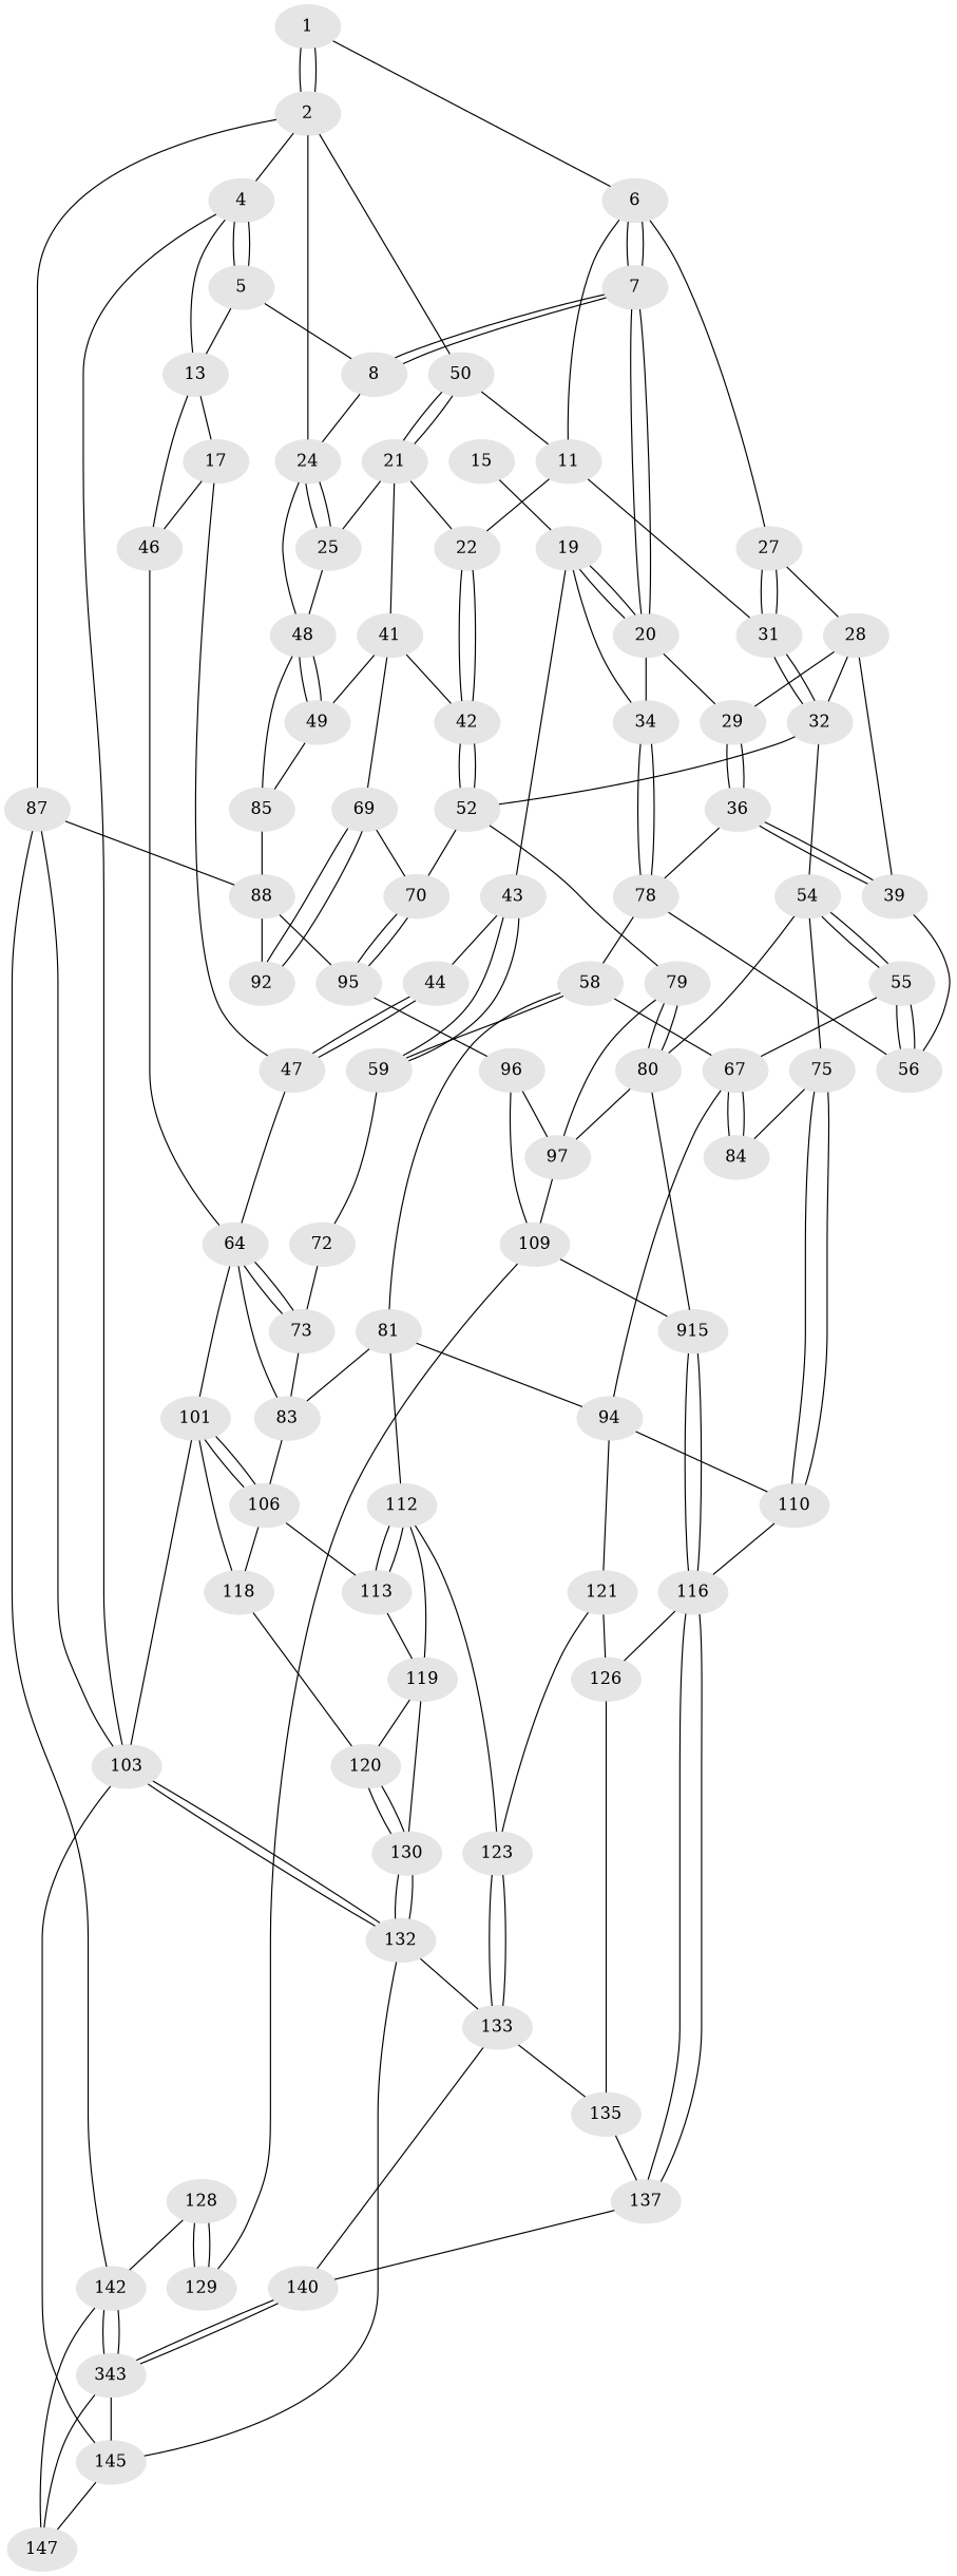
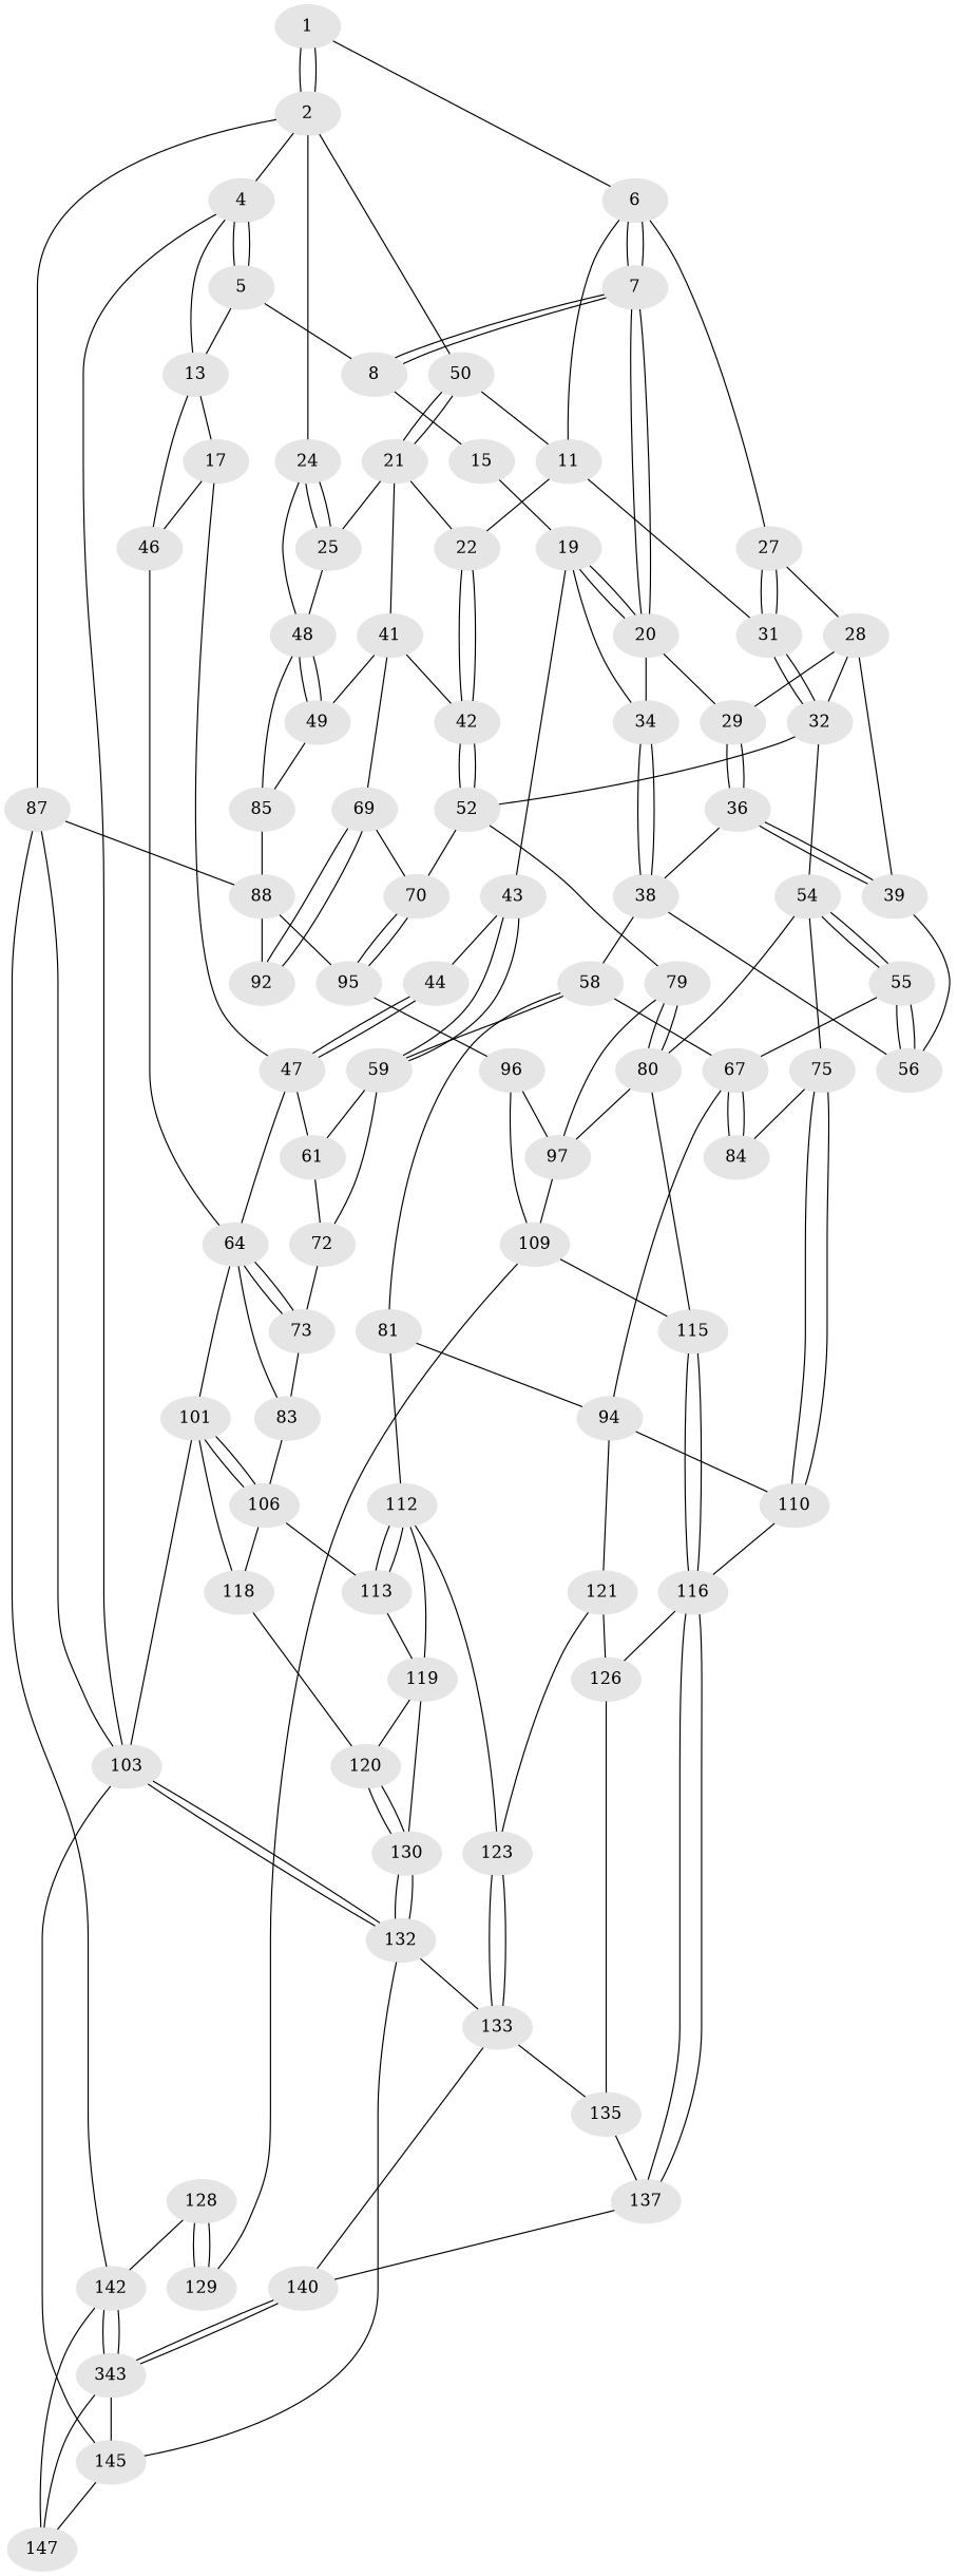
  graph {
    node [color=gray90 style=filled]
    2 [super="+3"]
    1
    6 [super="+12"]
    4
    n5 [label=50]
    24
    87 [super="+88"]
    7
    11 [super="+23"]
    27
    5 [super="+9"]
    13 [super="+14"]
    103 [super="+104"]
    21 [super="+26"]
    25
    48 [super="+63"]
    n17 [label=88 super="+98"]
    142 [super="+148"]
    8
    17 [super="+45"]
    46
    132 [super="+134"]
    145 [super="+146"]
    15 [super="+18"]
    20 [super="+30"]
    22
    31
    28 [super="+33"]
    34
    29
    19 [super="+35"]
    41 [super="+50"]
    42
    32 [super="+53"]
    47 [super="+62"]
    64 [super="+65"]
    43
    44
-   38 [super="+57" label=78]
+   61
+   38 [super="+57"]
    59 [super="+60"]
    36 [super="+37"]
    49 [super="+86"]
    69
    52 [super="+71"]
    85 [super="+90"]
    39 [super="+51"]
    54 [super="+74"]
    56
    70
    79
    55 [super="+66"]
    75 [super="+76"]
    80 [super="+108"]
    58 [super="+68"]
    67
    81 [super="+82"]
    92
    72 [super="+78"]
    73
    101 [super="+102"]
    83 [super="+105"]
    95 [super="+99"]
    97 [super="+107"]
    84 [super="+93"]
    110
-   115 [label=915]
+   115
    94 [super="+111"]
    112 [super="+124"]
    106 [super="+114"]
    118
    96 [super="+100"]
    116 [super="+117"]
    109 [super="+125"]
    121 [super="+122"]
    113
    119 [super="+127"]
    123
    128 [super="+141"]
    129 [super="+139"]
    n81 [label=343 super="+144"]
    147
    126 [super="+131"]
    120
    133 [super="+136"]
    137 [super="+138"]
    130
    135
    140
    2 -- 4
    2 -- n5
    2 -- 24
    2 -- 87
    1 -- 2
    1 -- 2
    1 -- 6
    6 -- 7
    6 -- 7
    6 -- 11
    6 -- 27
    4 -- 5
    4 -- 5
    4 -- 13
    4 -- 103
    n5 -- 11
    n5 -- 21
    n5 -- 21
    24 -- 25
    24 -- 25
    24 -- 48
    87 -- 103
    87 -- n17
    87 -- 142
    7 -- 8
    7 -- 8
    7 -- 20
    7 -- 20
    11 -- 22
    11 -- 31
    27 -- 31
    27 -- 31
    27 -- 28
    5 -- 13
    5 -- 8
    13 -- 17
    13 -- 46
    103 -- 132
    103 -- 132
    103 -- 145
    21 -- 25
    21 -- 22
    21 -- 41
    25 -- 48
    48 -- 49
    48 -- 49
    48 -- 85
    n17 -- 92
    n17 -- 95
    142 -- n81
    142 -- n81
    142 -- 147
-   8 -- 24
+   8 -- 15
    17 -- 46
    17 -- 47
    46 -- 64
    132 -- 145
    132 -- 133
    145 -- 147
    15 -- 19
    20 -- 34
    20 -- 29
    22 -- 42
    22 -- 42
    31 -- 32
    31 -- 32
    28 -- 29
    28 -- 32
    28 -- 39
    34 -- 38
    34 -- 38
    29 -- 36
    29 -- 36
    19 -- 20
    19 -- 20
    19 -- 34
    19 -- 43
    41 -- 42
    41 -- 49
    41 -- 69
    42 -- 52
    42 -- 52
    32 -- 52
    32 -- 54
    47 -- 64
+   47 -- 61
    64 -- 73
    64 -- 73
    64 -- 101
    64 -- 83
    43 -- 44
    43 -- 59
    43 -- 59
    44 -- 47
    44 -- 47
+   61 -- 72
    38 -- 56
    38 -- 58
+   59 -- 61
    59 -- 72
    36 -- 38
    36 -- 39 [weight=2]
    36 -- 39
    49 -- 85
    69 -- 70
    69 -- 92
    69 -- 92
    52 -- 70
    52 -- 79
    85 -- n17
    39 -- 56
    54 -- 55
    54 -- 55
    54 -- 75
    54 -- 80
    70 -- 95
    70 -- 95
    79 -- 80
    79 -- 80
    79 -- 97
    55 -- 56
    55 -- 56
    55 -- 67
    75 -- 84
    75 -- 110
    75 -- 110
    80 -- 97
    80 -- 115
    58 -- 59
    58 -- 67
    58 -- 81
    67 -- 84
    67 -- 84
    67 -- 94
-   81 -- 83
    81 -- 94
    81 -- 112
    72 -- 73
    73 -- 83
    101 -- 103
    101 -- 106
    101 -- 106
    101 -- 118
    83 -- 106
    95 -- 96 [weight=2]
    97 -- 109
    110 -- 116
    115 -- 116
    115 -- 116
    94 -- 110
    94 -- 121
    112 -- 113
    112 -- 113
    112 -- 119
    112 -- 123
    106 -- 118
    106 -- 113
    118 -- 120
    96 -- 97
    96 -- 109
    116 -- 126
    116 -- 137
    116 -- 137
    109 -- 115
    109 -- 129
    121 -- 123
    121 -- 126 [weight=2]
    113 -- 119
    119 -- 120
    119 -- 130
    123 -- 133
    123 -- 133
    128 -- 142
    128 -- 129 [weight=2]
    128 -- 129
    n81 -- 145
    n81 -- 147
    126 -- 135
    120 -- 130
    120 -- 130
    133 -- 135
    133 -- 140
    137 -- 140
    130 -- 132
    130 -- 132
    135 -- 137
    140 -- n81
    140 -- n81
  }
